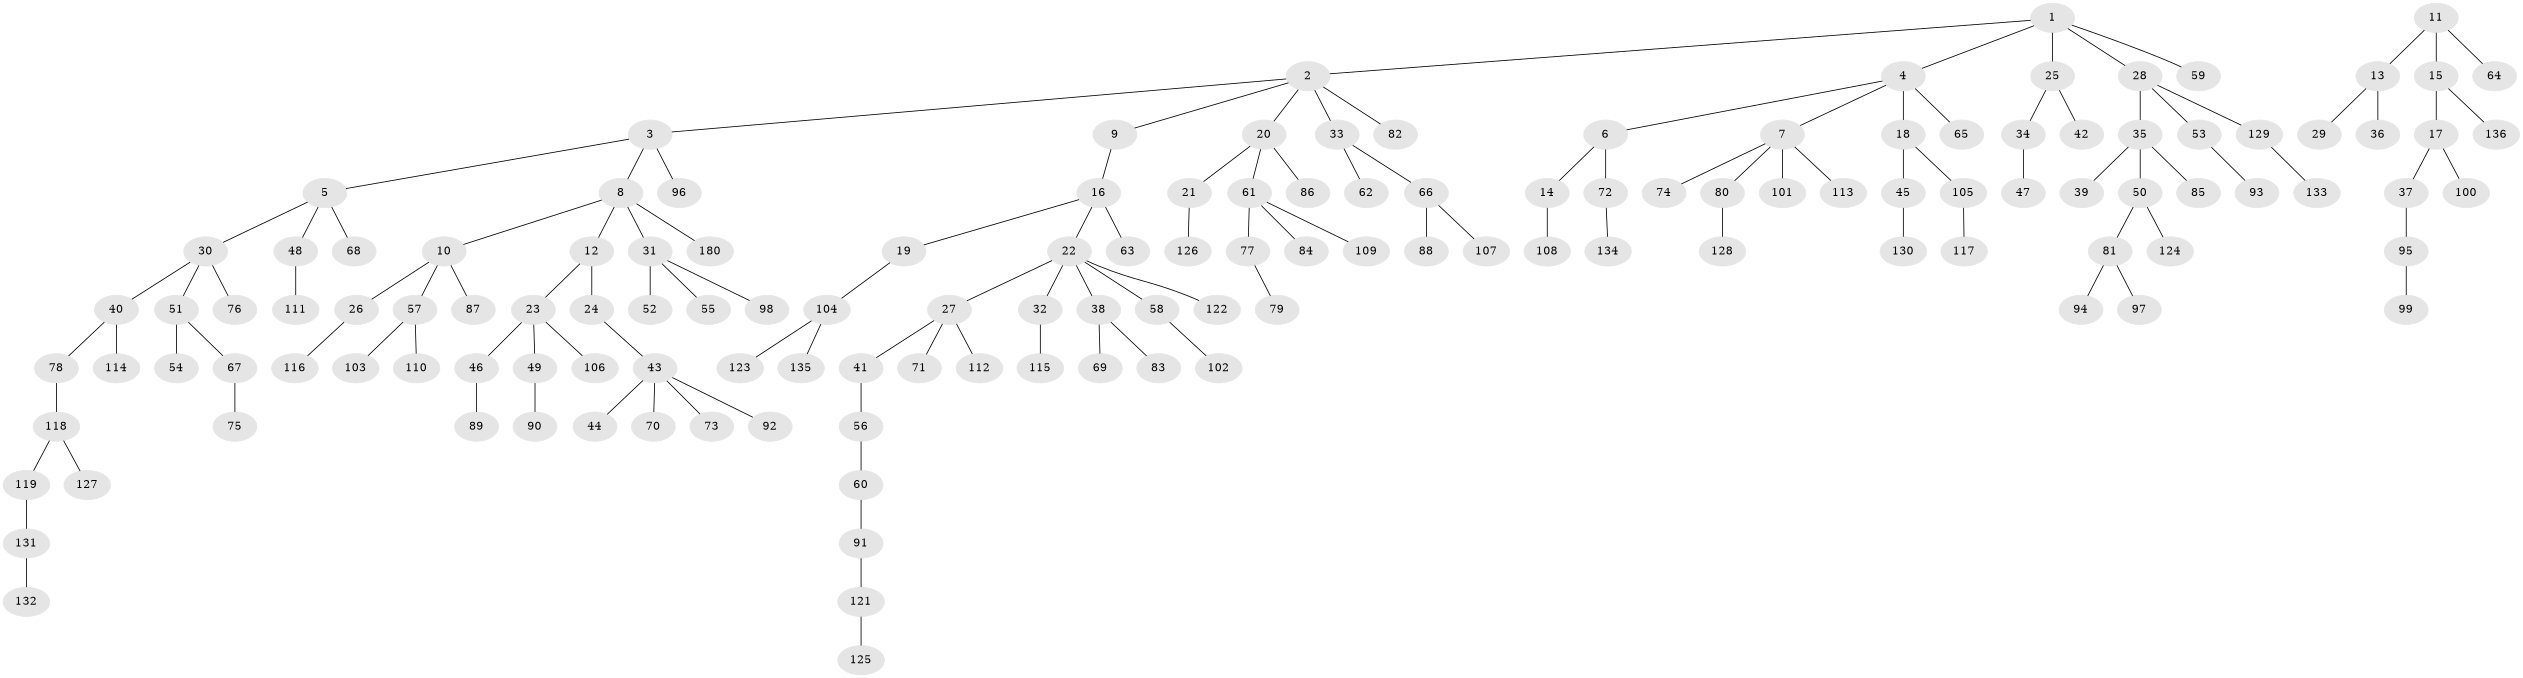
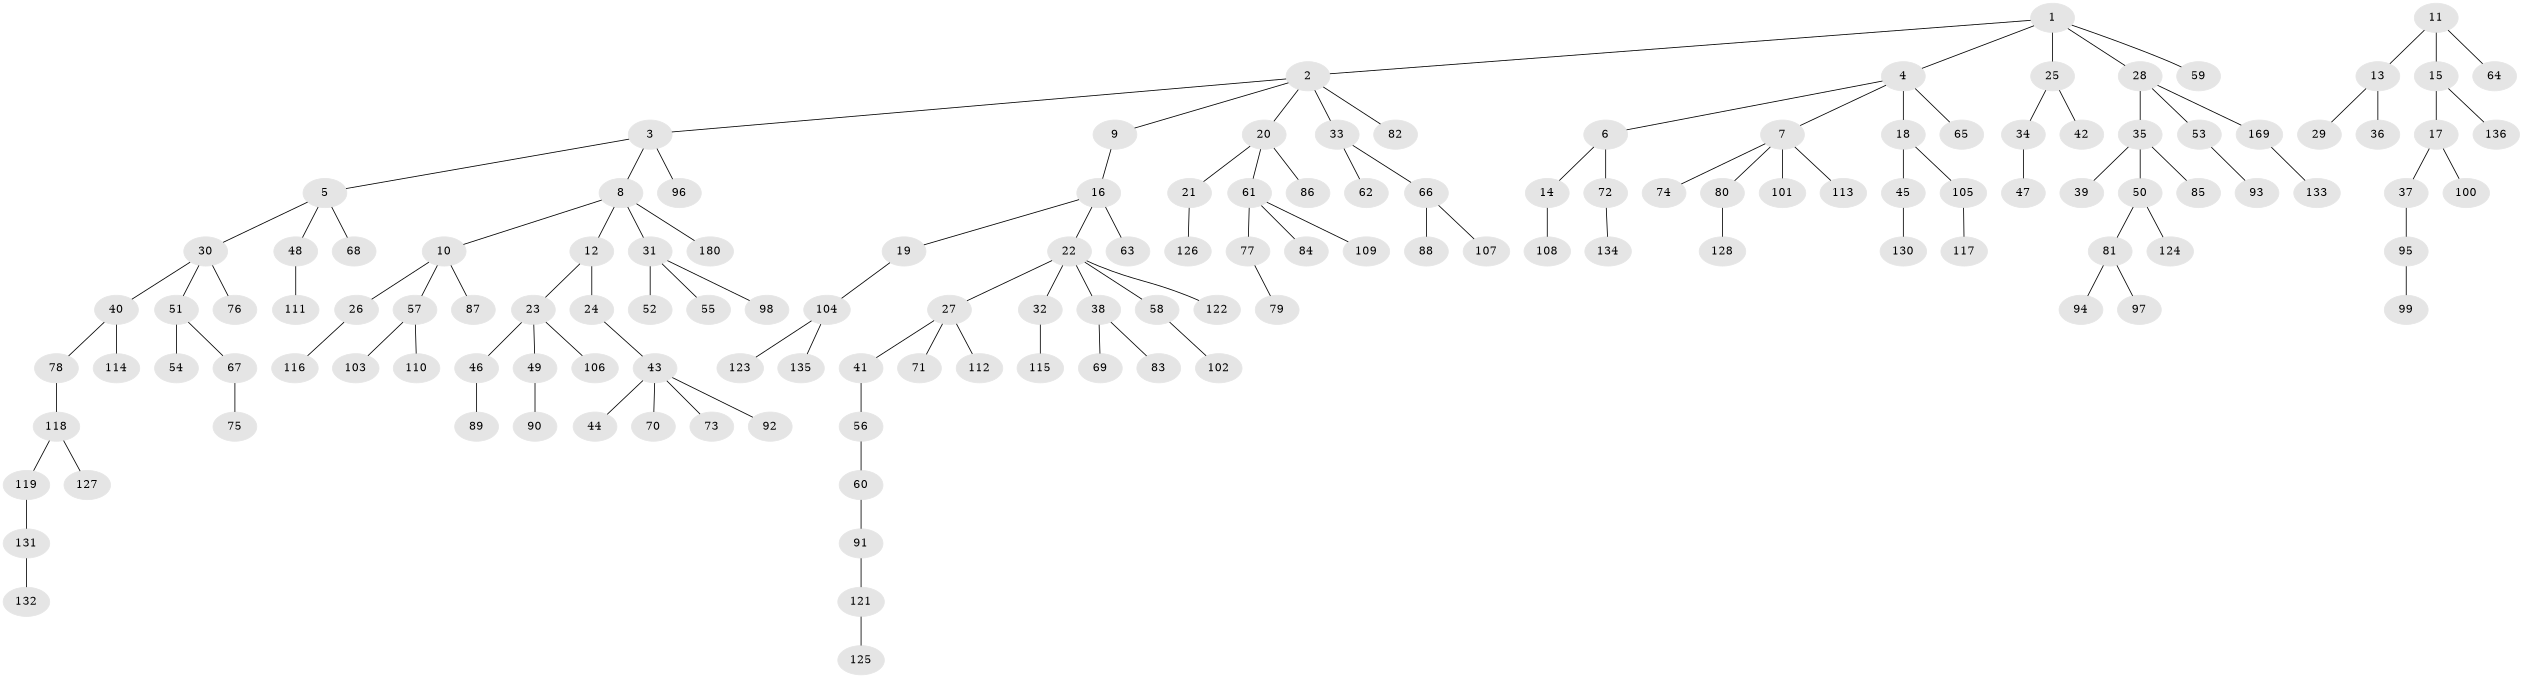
  graph {
    node [color=gray90 style=filled]
    1
    2
    4
    25
    28
    59
    3
    9
    20
    33
    82
    6
    7
    18
    65
    34
    42
    35
    53
-   129
+   129 [label=169]
    5
    8
    96
    16
    21
    61
    86
    62
    66
    30
    48
    68
    10
    12
    31
    n36 [label=180]
    14
    72
    74
    80
    101
    113
    45
    105
    40
    51
    76
    111
    108
    134
    128
    26
    57
    87
    11
    13
    15
    64
    23
    24
    52
    55
    98
    19
    22
    63
    116
    103
    110
    29
    36
    17
    136
    46
    49
    106
    43
    37
    100
    104
    27
    32
    38
    58
    122
    95
    130
    117
    123
    135
    126
    77
    84
    109
    41
    71
    112
    115
    69
    83
    102
    89
    90
    44
    70
    73
    92
    47
    56
    39
    50
    85
    93
    133
    78
    114
    54
    67
    88
    107
    81
    124
    99
    118
    60
    94
    97
    75
    91
    121
    79
    119
    127
    125
    131
    132
    1 -- 2
    1 -- 4
    1 -- 25
    1 -- 28
    1 -- 59
    2 -- 3
    2 -- 9
    2 -- 20
    2 -- 33
    2 -- 82
    4 -- 6
    4 -- 7
    4 -- 18
    4 -- 65
    25 -- 34
    25 -- 42
    28 -- 35
    28 -- 53
    28 -- 129
    3 -- 5
    3 -- 8
    3 -- 96
    9 -- 16
    20 -- 21
    20 -- 61
    20 -- 86
    33 -- 62
    33 -- 66
    6 -- 14
    6 -- 72
    7 -- 74
    7 -- 80
    7 -- 101
    7 -- 113
    18 -- 45
    18 -- 105
    34 -- 47
    35 -- 39
    35 -- 50
    35 -- 85
    53 -- 93
    129 -- 133
    5 -- 30
    5 -- 48
    5 -- 68
    8 -- 10
    8 -- 12
    8 -- 31
    8 -- n36
    16 -- 19
    16 -- 22
    16 -- 63
    21 -- 126
    61 -- 77
    61 -- 84
    61 -- 109
    66 -- 88
    66 -- 107
    30 -- 40
    30 -- 51
    30 -- 76
    48 -- 111
    10 -- 26
    10 -- 57
    10 -- 87
    12 -- 23
    12 -- 24
    31 -- 52
    31 -- 55
    31 -- 98
    14 -- 108
    72 -- 134
    80 -- 128
    45 -- 130
    105 -- 117
    40 -- 78
    40 -- 114
    51 -- 54
    51 -- 67
    26 -- 116
    57 -- 103
    57 -- 110
    11 -- 13
    11 -- 15
    11 -- 64
    13 -- 29
    13 -- 36
    15 -- 17
    15 -- 136
    23 -- 46
    23 -- 49
    23 -- 106
    24 -- 43
    19 -- 104
    22 -- 27
    22 -- 32
    22 -- 38
    22 -- 58
    22 -- 122
    17 -- 37
    17 -- 100
    46 -- 89
    49 -- 90
    43 -- 44
    43 -- 70
    43 -- 73
    43 -- 92
    37 -- 95
    104 -- 123
    104 -- 135
    27 -- 41
    27 -- 71
    27 -- 112
    32 -- 115
    38 -- 69
    38 -- 83
    58 -- 102
    95 -- 99
    77 -- 79
    41 -- 56
    56 -- 60
    50 -- 81
    50 -- 124
    78 -- 118
    67 -- 75
    81 -- 94
    81 -- 97
    118 -- 119
    118 -- 127
    60 -- 91
    91 -- 121
    121 -- 125
    119 -- 131
    131 -- 132
  }
